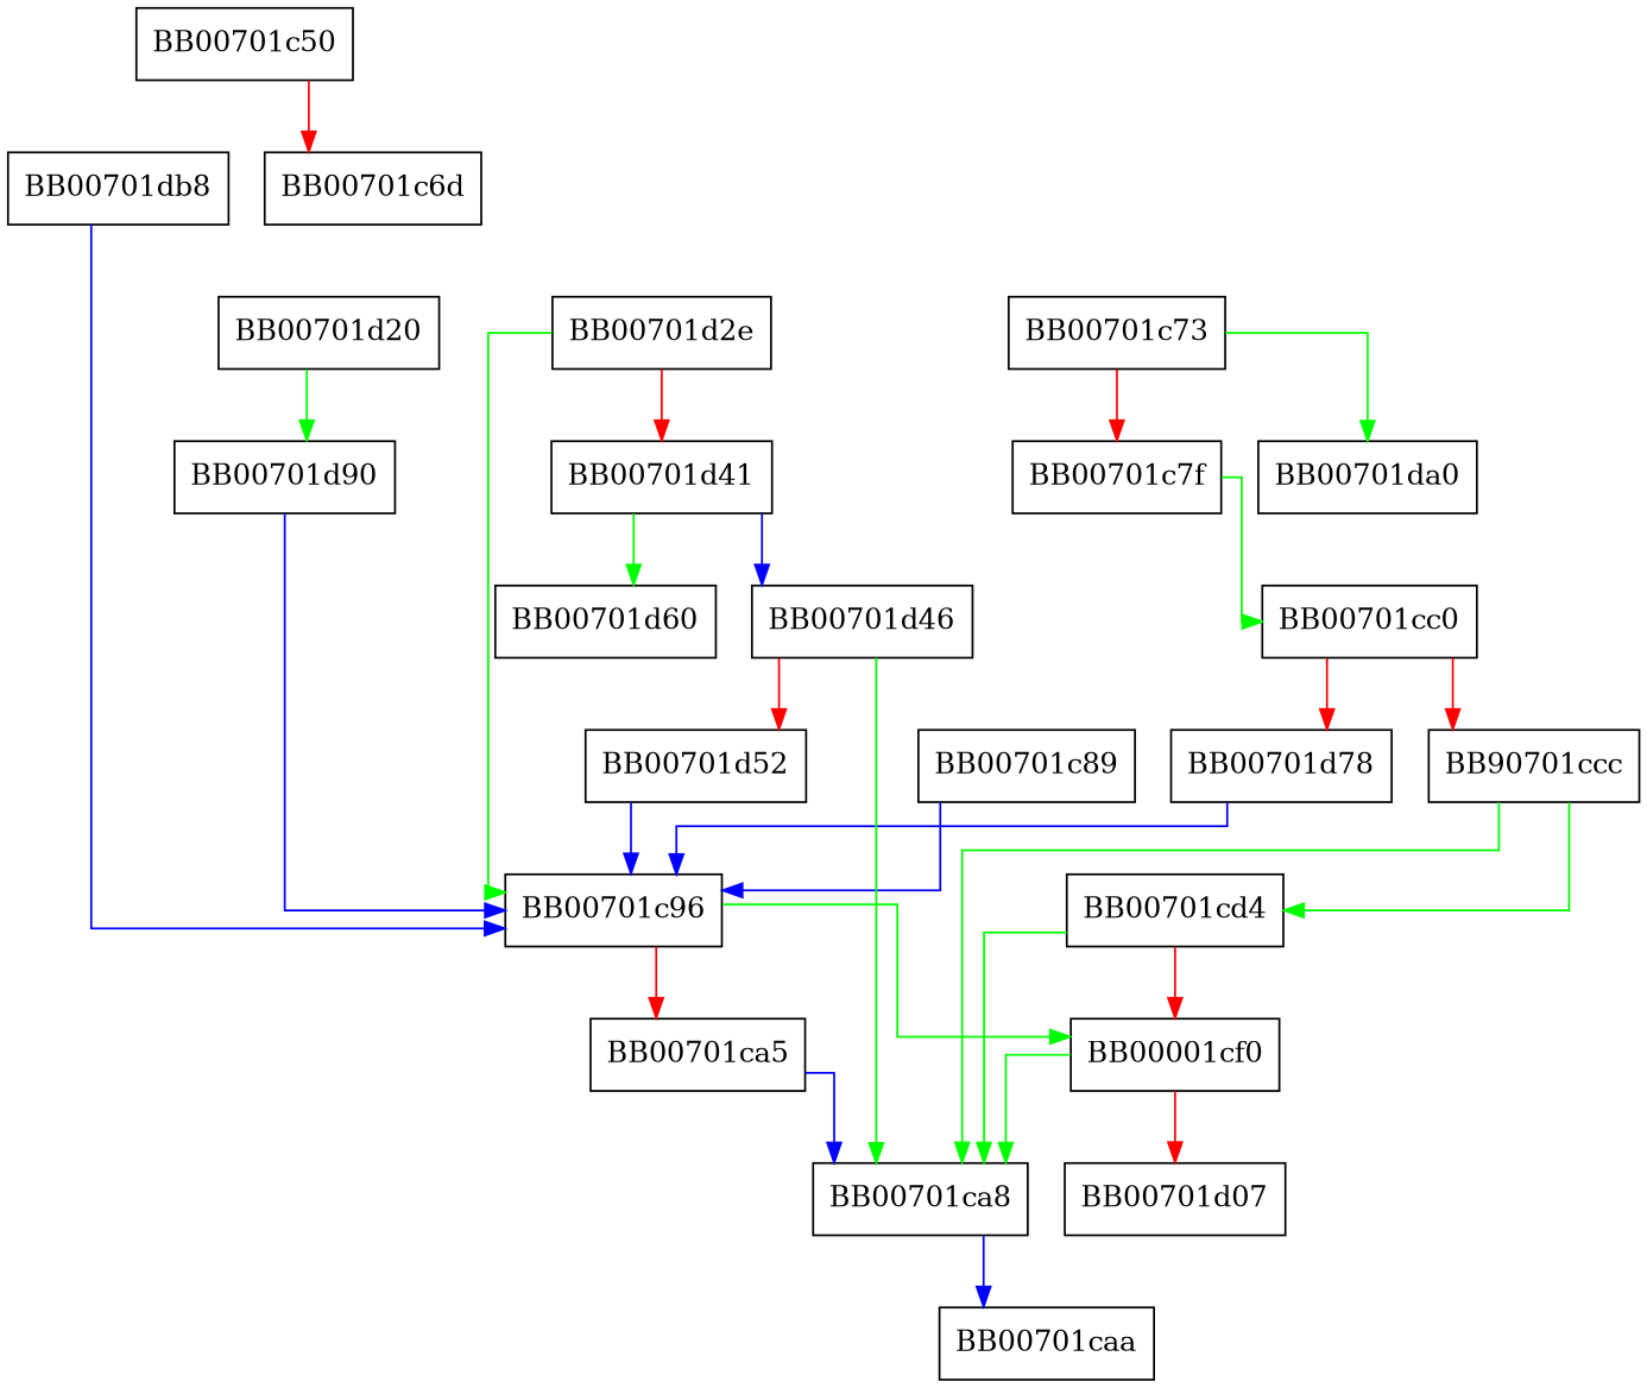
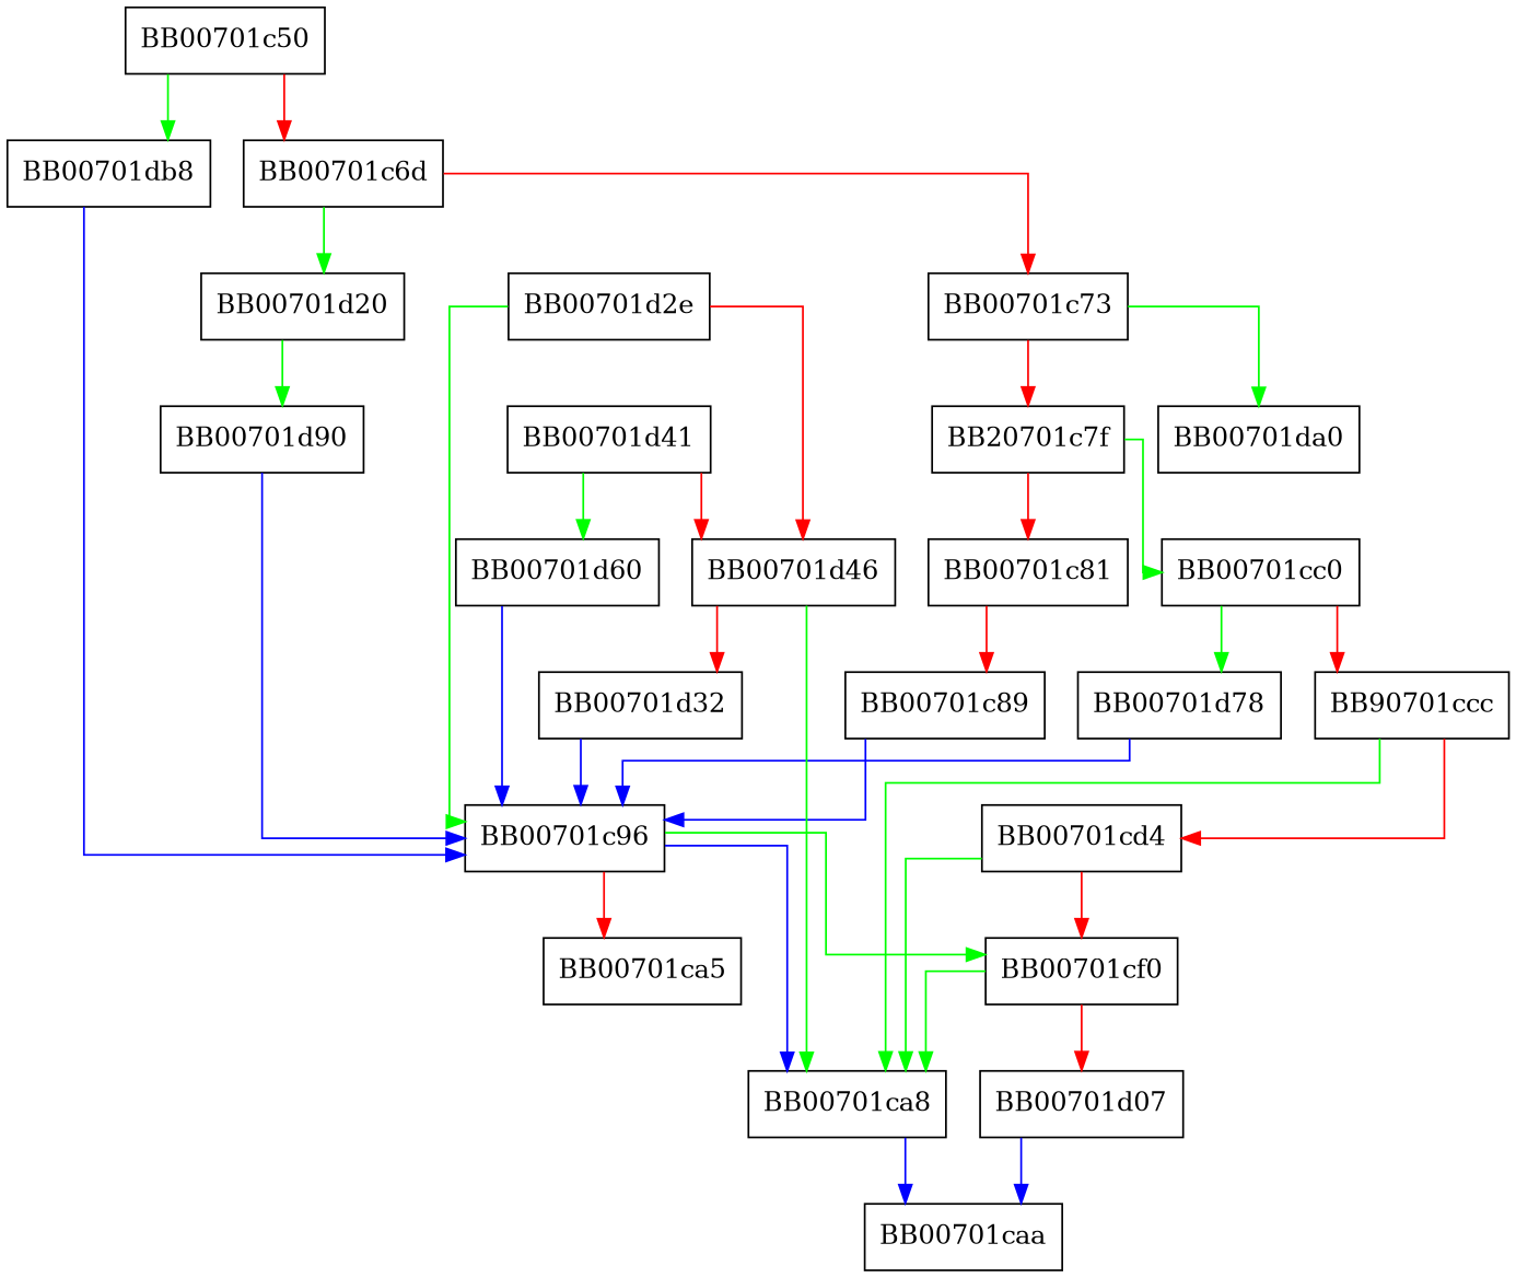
  digraph {
    splines=ortho
    node [shape=box]
    edge [color=green]
    BB00701c50
    BB00701db8
    BB00701c6d
    BB00701c96
    BB00701d20
    BB00701c73
-   BB00701cf0 [label=BB00001cf0]
+   BB00701cf0
    BB00701ca5
    BB00701d90
    BB00701da0
-   BB00701c7f
+   BB00701c7f [label=BB20701c7f]
    BB00701d2e
    BB00701d41
    BB00701cc0
+   BB00701c81
    BB00701d78
    n17 [label=BB90701ccc]
    BB00701c89
    BB00701ca8
    BB00701cd4
    BB00701caa
    BB00701d07
    BB00701d60
    BB00701d46
-   BB00701d52
+   BB00701d52 [label=BB00701d32]
+   BB00701c50 -> BB00701db8
    BB00701c50 -> BB00701c6d [color=red]
    BB00701db8 -> BB00701c96 [color=blue]
+   BB00701c6d -> BB00701d20
+   BB00701c6d -> BB00701c73 [color=red]
    BB00701c96 -> BB00701cf0
    BB00701c96 -> BB00701ca5 [color=red]
    BB00701d20 -> BB00701d90
    BB00701c73 -> BB00701da0
    BB00701c73 -> BB00701c7f [color=red]
    BB00701cf0 -> BB00701ca8
    BB00701cf0 -> BB00701d07 [color=red]
-   BB00701ca5 -> BB00701ca8 [color=blue]
+   BB00701c96 -> BB00701ca8 [color=blue]
    BB00701d90 -> BB00701c96 [color=blue]
    BB00701c7f -> BB00701cc0
+   BB00701c7f -> BB00701c81 [color=red]
    BB00701d2e -> BB00701c96
-   BB00701d2e -> BB00701d41 [color=red]
+   BB00701d2e -> BB00701d46 [color=red]
    BB00701d41 -> BB00701d60
-   BB00701d41 -> BB00701d46 [color=blue]
-   BB00701cc0 -> BB00701d78 [color=red]
+   BB00701d41 -> BB00701d46 [color=red]
+   BB00701cc0 -> BB00701d78
    BB00701cc0 -> n17 [color=red]
+   BB00701c81 -> BB00701c89 [color=red]
    BB00701d78 -> BB00701c96 [color=blue]
    n17 -> BB00701ca8
-   n17 -> BB00701cd4
+   n17 -> BB00701cd4 [color=red]
    BB00701c89 -> BB00701c96 [color=blue]
    BB00701ca8 -> BB00701caa [color=blue]
    BB00701cd4 -> BB00701cf0 [color=red]
    BB00701cd4 -> BB00701ca8
+   BB00701d07 -> BB00701caa [color=blue]
+   BB00701d60 -> BB00701c96 [color=blue]
    BB00701d46 -> BB00701ca8
    BB00701d46 -> BB00701d52 [color=red]
    BB00701d52 -> BB00701c96 [color=blue]
  }
